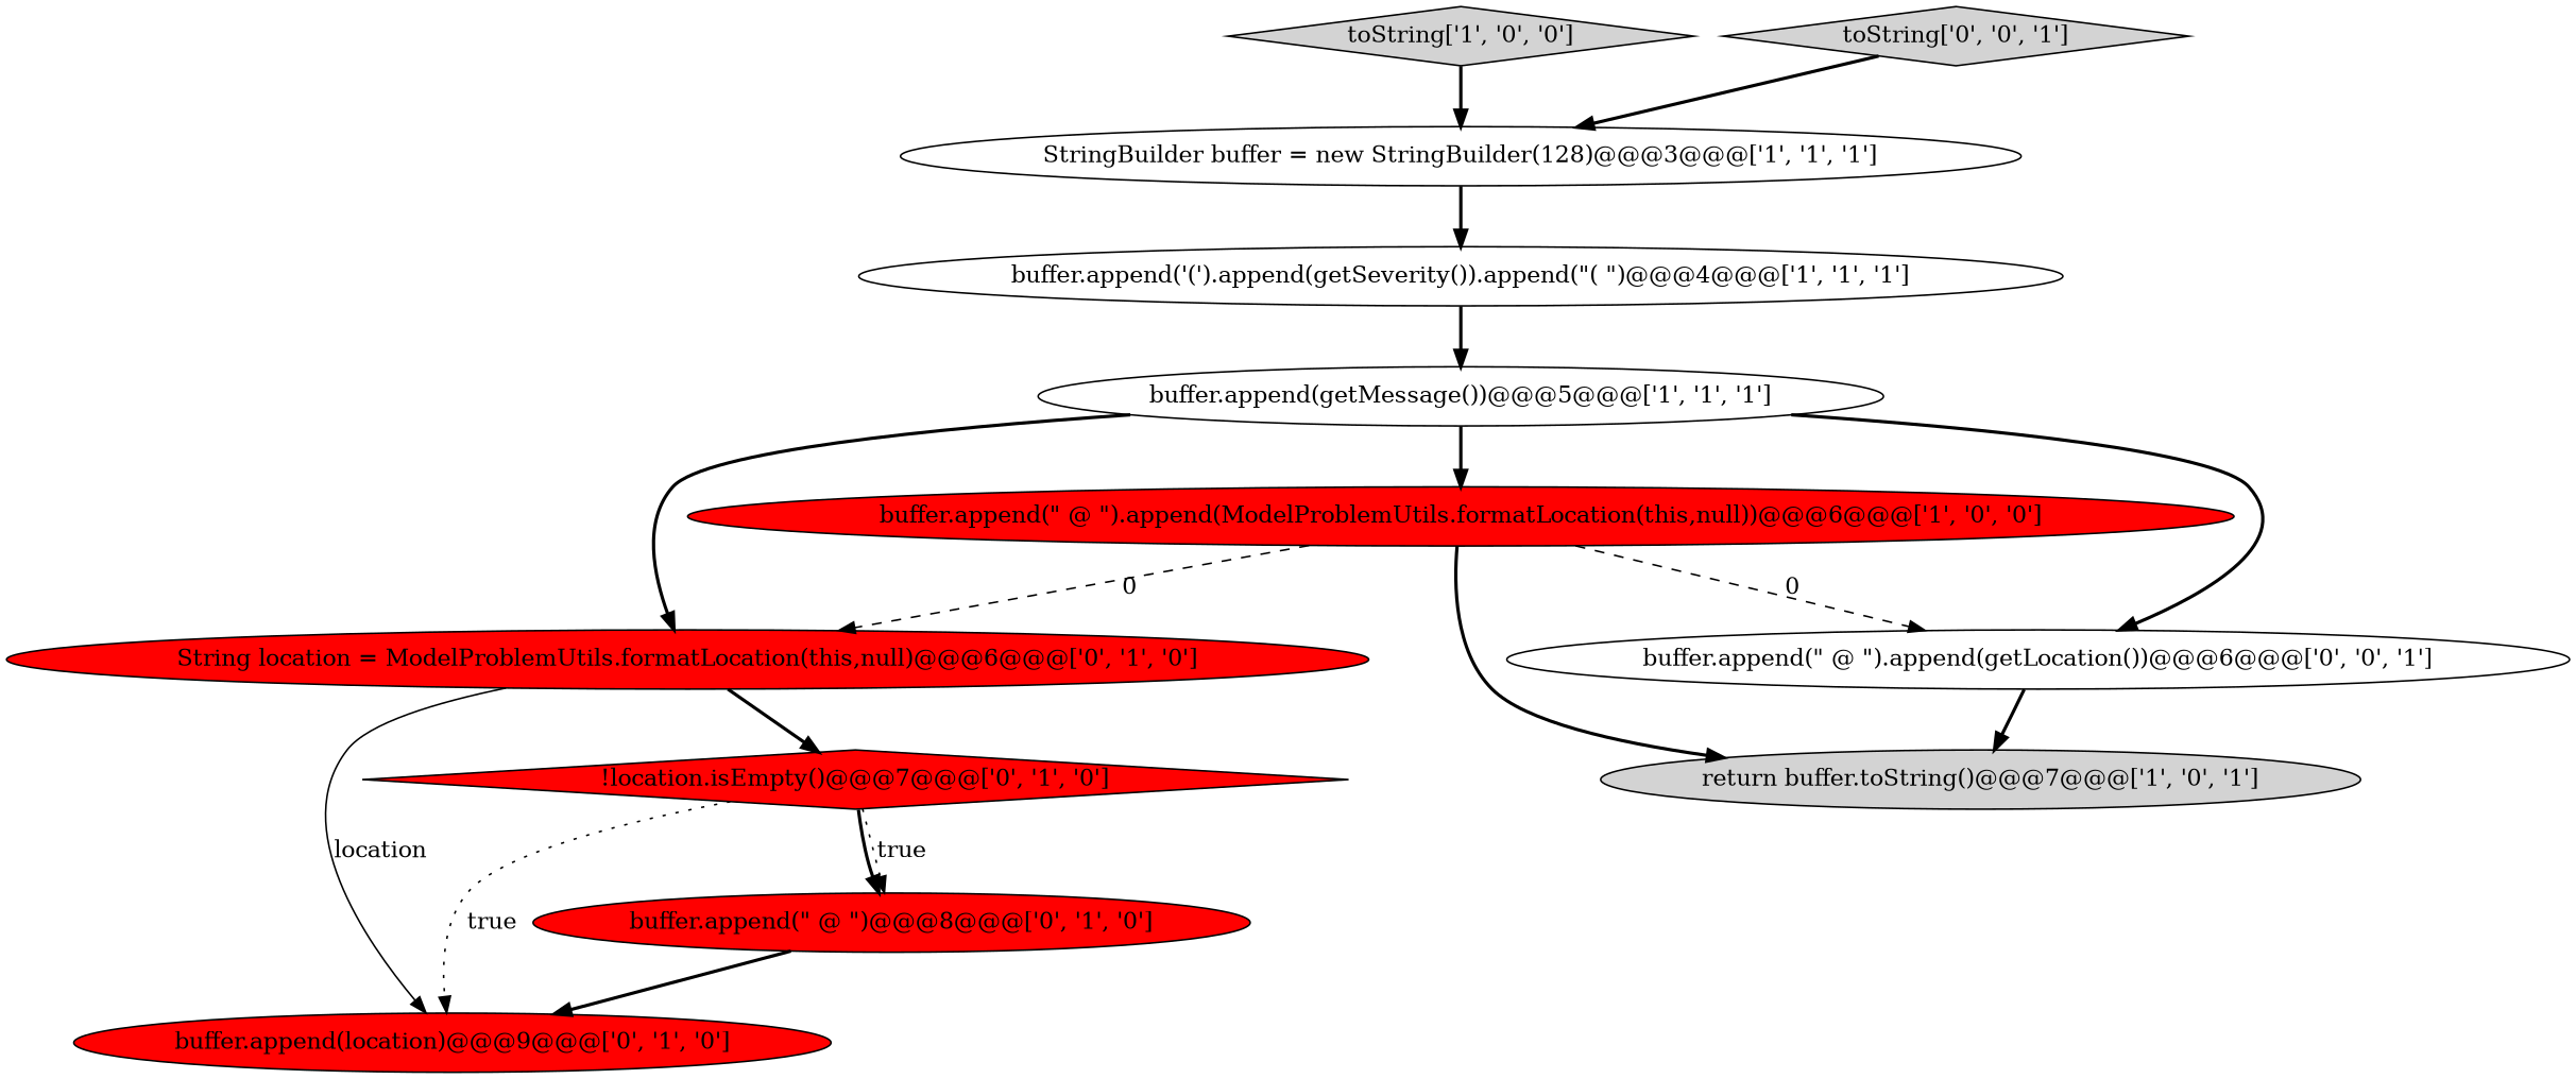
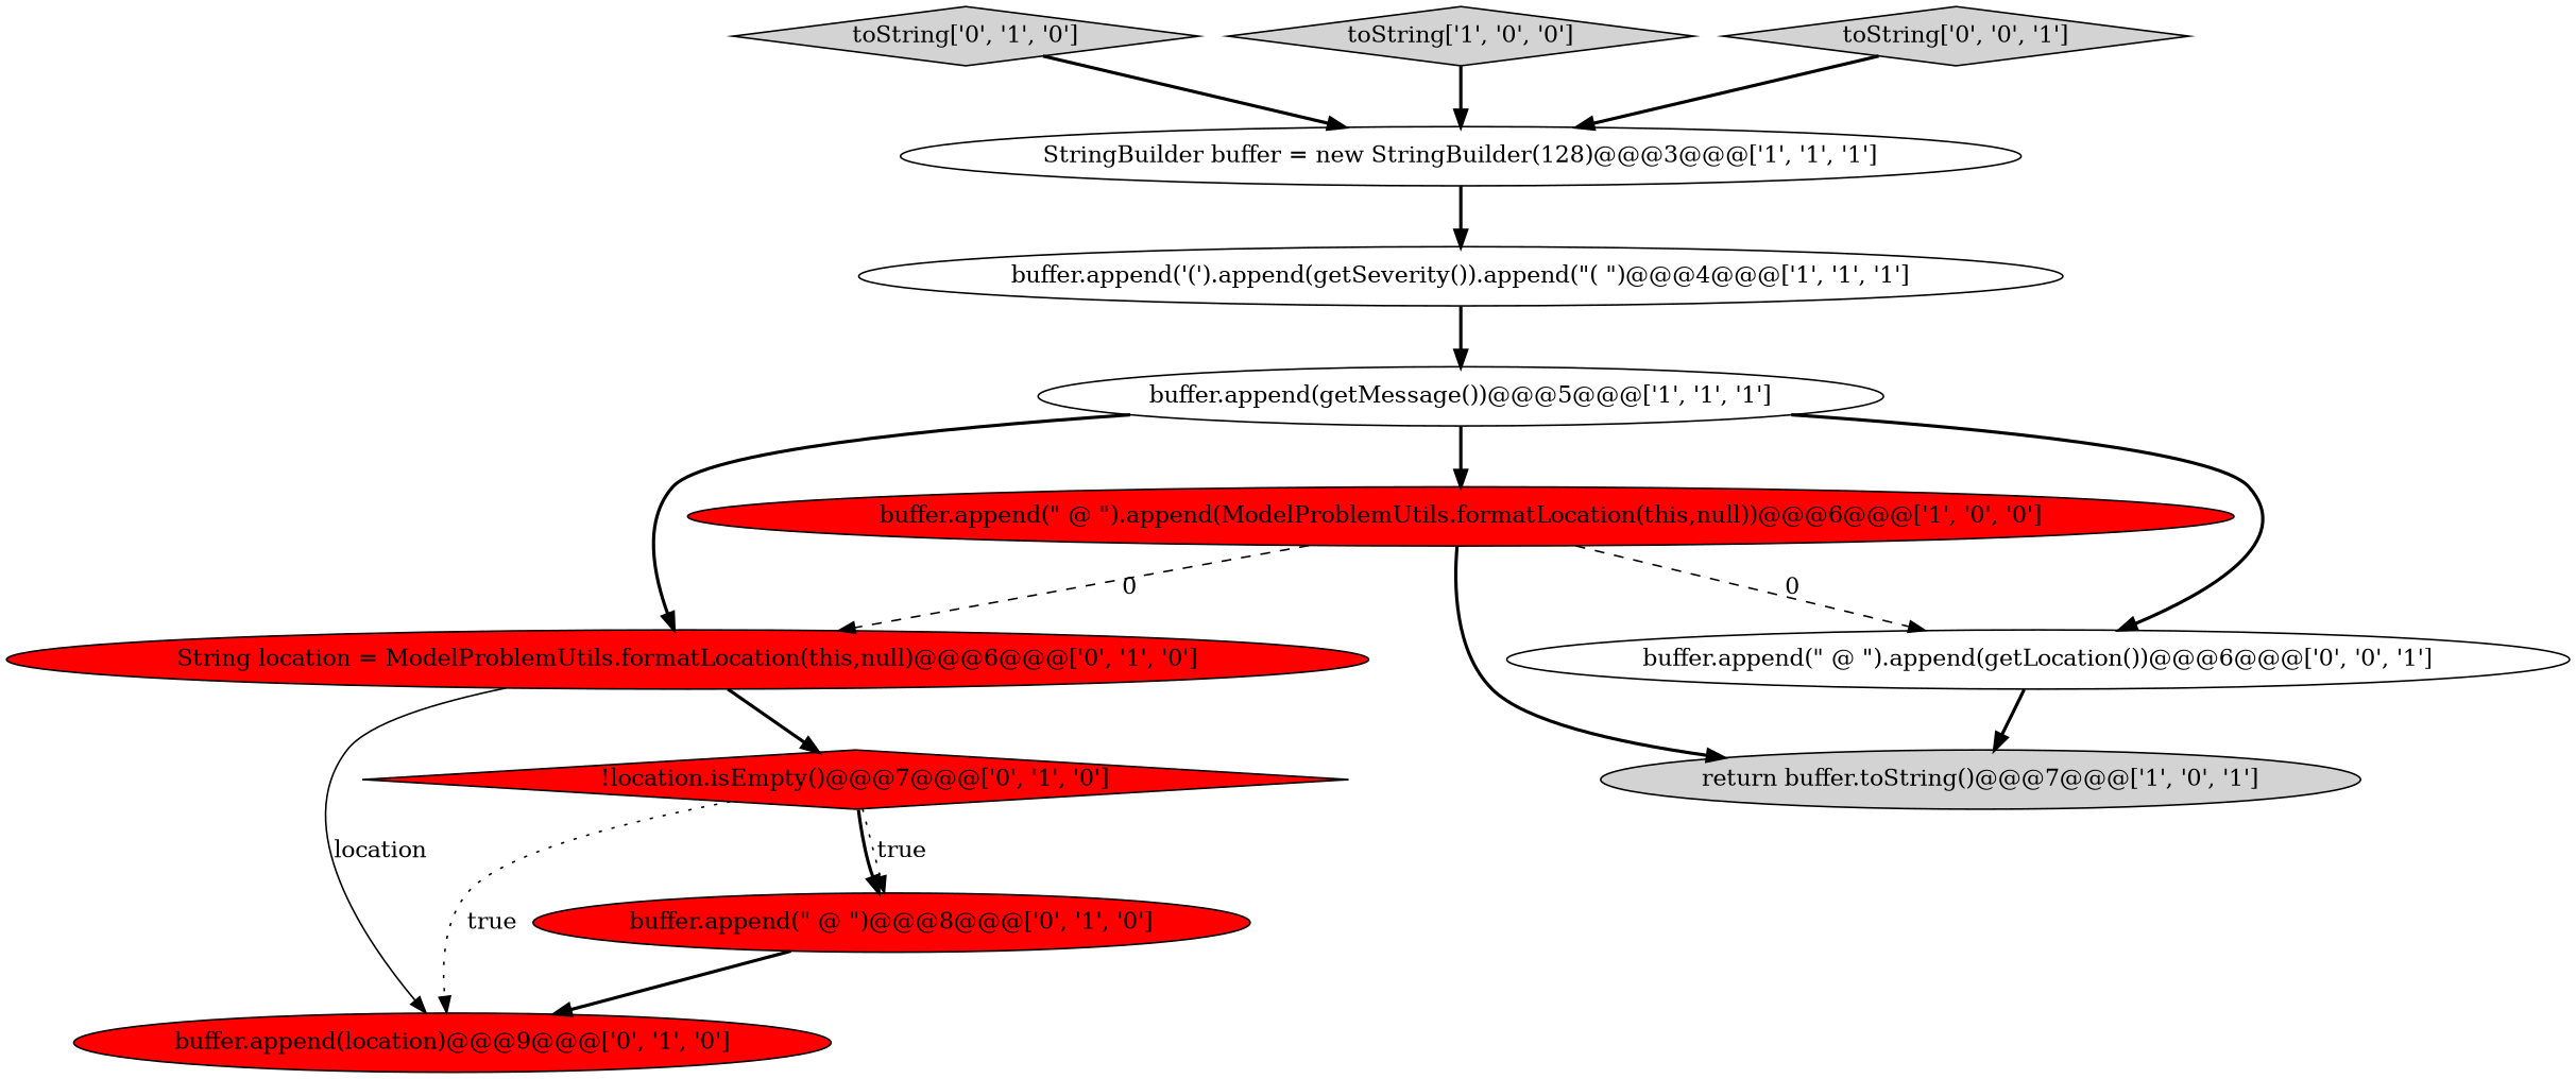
  digraph {
    node [fillcolor=red shape=ellipse style=filled]
    edge [style=bold]
    n1 [label="buffer.append(\" @ \")@@@8@@@['0', '1', '0']"]
    n2 [label="buffer.append(location)@@@9@@@['0', '1', '0']"]
    n3 [label="String location = ModelProblemUtils.formatLocation(this,null)@@@6@@@['0', '1', '0']"]
    n4 [label="!location.isEmpty()@@@7@@@['0', '1', '0']" shape=diamond]
    n5 [fillcolor=white label="buffer.append(getMessage())@@@5@@@['1', '1', '1']"]
    n6 [fillcolor=white label="buffer.append(\" @ \").append(getLocation())@@@6@@@['0', '0', '1']"]
    n7 [label="buffer.append(\" @ \").append(ModelProblemUtils.formatLocation(this,null))@@@6@@@['1', '0', '0']"]
    n8 [fillcolor=lightgray label="return buffer.toString()@@@7@@@['1', '0', '1']"]
+   n9 [fillcolor=lightgray label="toString['0', '1', '0']" shape=diamond]
    n10 [fillcolor=white label="StringBuilder buffer = new StringBuilder(128)@@@3@@@['1', '1', '1']"]
    n11 [fillcolor=white label="buffer.append('(').append(getSeverity()).append(\"( \")@@@4@@@['1', '1', '1']"]
    n12 [fillcolor=lightgray label="toString['1', '0', '0']" shape=diamond]
    n13 [fillcolor=lightgray label="toString['0', '0', '1']" shape=diamond]
    n1 -> n2
    n3 -> n2 [label=location style=solid]
    n3 -> n4
    n4 -> n1 [label=true style=dotted]
    n4 -> n1
    n4 -> n2 [label=true style=dotted]
    n5 -> n3
    n5 -> n6
    n5 -> n7
    n6 -> n8
    n7 -> n3 [label=0 style=dashed]
    n7 -> n6 [label=0 style=dashed]
    n7 -> n8
+   n9 -> n10
    n10 -> n11
    n11 -> n5
    n12 -> n10
    n13 -> n10
  }
